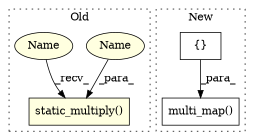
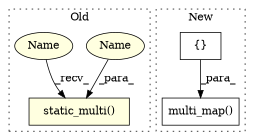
  digraph {
    node [a=75 l=4 shape=box style=filled fillcolor=lightyellow]
-   n1 [l="21,1" label="static_multiply()" s="6313,6345"]
+   n1 [l="21,1" label="static_multi()" s="6313,6345"]
    n2 [a=87 label=Name s=6341 shape=ellipse]
    n3 [a=87 label=Name s=6313 shape=ellipse]
    n4 [l="37,26" label="multi_map()" s="6698,6790" fillcolor=white]
    n5 [a=59 l="1,0" label="{}" s="6777,6789" fillcolor=white]
    subgraph cluster_1 {
      label=Old
      style=dotted
      n1
      n2
      n3
    }
    subgraph cluster_2 {
      label=New
      style=dotted
      n4
      n5
    }
    n2 -> n1 [label=_para_]
    n3 -> n1 [label=_recv_]
    n5 -> n4 [label=_para_]
  }
